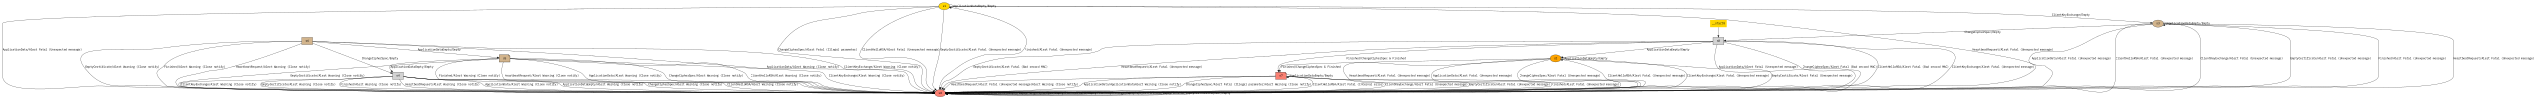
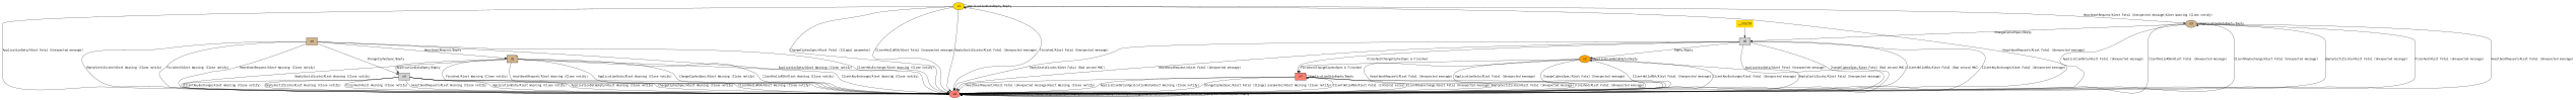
  digraph {
    fontname="IBM Plex Mono"
    node [fillcolor=tan fontname="IBM Plex Mono" shape=ellipse style=filled]
    edge [fontname="IBM Plex Mono"]
    __start0 [fillcolor=gold shape=none]
    s0 [fillcolor=lightgrey shape=box]
    s2 [fillcolor=orange]
    s7 [fillcolor=salmon shape=note]
    s8 [fillcolor=salmon]
    s6 [shape=box]
    s4 [fillcolor=lightgrey shape=box]
    s5 [shape=note]
    s1 [fillcolor=gold]
    s3
    __start0 -> s0
-   s0 -> s2 [label="ApplicationDataEmpty/Empty"]
+   s0 -> s2 [label="Empty/Empty"]
    s0 -> s7 [label="Finished/ChangeCipherSpec & Finished"]
    s0 -> s8 [label="ApplicationData/Alert Fatal (Unexpected message)"]
    s0 -> s8 [label="ChangeCipherSpec/Alert Fatal (Bad record MAC)"]
    s0 -> s8 [label="ClientHelloRSA/Alert Fatal (Bad record MAC)"]
    s0 -> s8 [label="ClientKeyExchange/Alert Fatal (Unexpected message)"]
    s0 -> s8 [label="EmptyCertificate/Alert Fatal (Bad record MAC)"]
    s0 -> s8 [label="HeartbeatRequest/Alert Fatal (Unexpected message)"]
    s2 -> s2 [label="ApplicationDataEmpty/Empty"]
    s2 -> s7 [label="Finished/ChangeCipherSpec & Finished"]
    s2 -> s8 [label="ApplicationData/Alert Fatal (Unexpected message)"]
    s2 -> s8 [label="ChangeCipherSpec/Alert Fatal (Unexpected message)"]
    s2 -> s8 [label="ClientHelloRSA/Alert Fatal (Unexpected message)"]
    s2 -> s8 [label="ClientKeyExchange/Alert Fatal (Unexpected message)"]
    s2 -> s8 [label="EmptyCertificate/Alert Fatal (Unexpected message)"]
    s2 -> s8 [label="HeartbeatRequest/Alert Fatal (Unexpected message)"]
    s7 -> s7 [label="ApplicationDataEmpty/Empty"]
    s7 -> s8 [label="ApplicationData/ApplicationDataAlert Warning (Close notify)"]
    s7 -> s8 [label="ChangeCipherSpec/Alert Fatal (Illegal parameter)Alert Warning (Close notify)"]
    s7 -> s8 [label="ClientHelloRSA/Alert Fatal (Internal error)"]
    s7 -> s8 [label="ClientKeyExchange/Alert Fatal (Unexpected message)"]
    s7 -> s8 [label="EmptyCertificate/Alert Fatal (Unexpected message)"]
    s7 -> s8 [label="Finished/Alert Fatal (Unexpected message)"]
    s7 -> s8 [label="HeartbeatRequest/Alert Fatal (Unexpected message)Alert Warning (Close notify)"]
    s8 -> s8 [label="ApplicationData/Empty"]
    s8 -> s8 [label="ApplicationDataEmpty/Empty"]
    s8 -> s8 [label="ChangeCipherSpec/Empty"]
    s8 -> s8 [label="ClientHelloRSA/Empty"]
    s8 -> s8 [label="ClientKeyExchange/Empty"]
    s8 -> s8 [label="EmptyCertificate/Empty"]
    s8 -> s8 [label="Finished/Empty"]
    s8 -> s8 [label="HeartbeatRequest/Empty"]
    s6 -> s8 [label="ApplicationData/Alert Warning (Close notify)"]
    s6 -> s8 [label="ClientKeyExchange/Alert Warning (Close notify)"]
    s6 -> s8 [label="EmptyCertificate/Alert Warning (Close notify)"]
    s6 -> s8 [label="Finished/Alert Warning (Close notify)"]
    s6 -> s8 [label="HeartbeatRequest/Alert Warning (Close notify)"]
    s6 -> s4 [label="ChangeCipherSpec/Empty"]
-   s6 -> s5 [label="ApplicationDataEmpty/Empty"]
+   s6 -> s5 [label="HeartbeatRequest/Empty"]
    s4 -> s8 [label="ApplicationData/Alert Warning (Close notify)"]
    s4 -> s8 [label="ApplicationDataEmpty/Alert Warning (Close notify)"]
    s4 -> s8 [label="ChangeCipherSpec/Alert Warning (Close notify)"]
    s4 -> s8 [label="ClientHelloRSA/Alert Warning (Close notify)"]
    s4 -> s8 [label="ClientKeyExchange/Alert Warning (Close notify)"]
    s4 -> s8 [label="EmptyCertificate/Alert Warning (Close notify)"]
    s4 -> s8 [label="Finished/Alert Warning (Close notify)"]
    s4 -> s8 [label="HeartbeatRequest/Alert Warning (Close notify)"]
    s5 -> s8 [label="ApplicationData/Alert Warning (Close notify)"]
    s5 -> s8 [label="ChangeCipherSpec/Alert Warning (Close notify)"]
    s5 -> s8 [label="ClientHelloRSA/Alert Warning (Close notify)"]
    s5 -> s8 [label="ClientKeyExchange/Alert Warning (Close notify)"]
    s5 -> s8 [label="EmptyCertificate/Alert Warning (Close notify)"]
    s5 -> s8 [label="Finished/Alert Warning (Close notify)"]
    s5 -> s8 [label="HeartbeatRequest/Alert Warning (Close notify)"]
    s5 -> s4 [label="ApplicationDataEmpty/Empty"]
    s1 -> s8 [label="ApplicationData/Alert Fatal (Unexpected message)"]
    s1 -> s8 [label="ChangeCipherSpec/Alert Fatal (Illegal parameter)"]
    s1 -> s8 [label="ClientHelloRSA/Alert Fatal (Unexpected message)"]
    s1 -> s8 [label="EmptyCertificate/Alert Fatal (Unexpected message)"]
    s1 -> s8 [label="Finished/Alert Fatal (Unexpected message)"]
    s1 -> s8 [label="HeartbeatRequest/Alert Fatal (Unexpected message)"]
    s1 -> s1 [label="ApplicationDataEmpty/Empty"]
-   s1 -> s3 [label="ClientKeyExchange/Empty"]
+   s1 -> s3 [label="HeartbeatRequest/Alert Fatal (Unexpected message)Alert Warning (Close notify)"]
    s3 -> s0 [label="ChangeCipherSpec/Empty"]
    s3 -> s8 [label="ApplicationData/Alert Fatal (Unexpected message)"]
    s3 -> s8 [label="ClientHelloRSA/Alert Fatal (Unexpected message)"]
    s3 -> s8 [label="ClientKeyExchange/Alert Fatal (Unexpected message)"]
    s3 -> s8 [label="EmptyCertificate/Alert Fatal (Unexpected message)"]
    s3 -> s8 [label="Finished/Alert Fatal (Unexpected message)"]
    s3 -> s8 [label="HeartbeatRequest/Alert Fatal (Unexpected message)"]
    s3 -> s3 [label="ApplicationDataEmpty/Empty"]
  }
